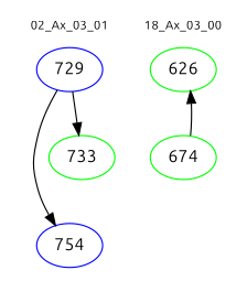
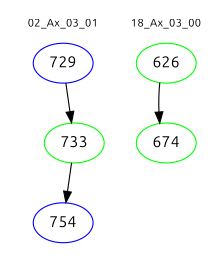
  digraph {
    fontname=Ubuntu
    node [color=green fontname=Ubuntu]
    edge [color=black fontname=Ubuntu]
    n1 [color=blue label=729]
    n2 [color=blue label=754]
    n3 [label=733]
    n4 [label=626]
    n5 [label=674]
    subgraph cluster_1 {
      color=white
      fontsize=10
      label="02_Ax_03_01"
      n1
      n2
      n3
    }
    subgraph cluster_2 {
      color=white
      fontsize=10
      label="18_Ax_03_00"
      n4
      n5
    }
-   n1 -> n2
+   n3 -> n2
    n1 -> n3
-   n5 -> n4
+   n4 -> n5
  }
